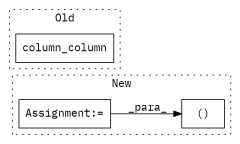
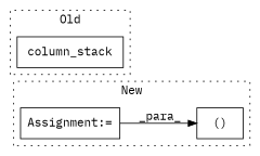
  digraph {
    rankdir=LR
    fontname="IBM Plex Mono"
    node [shape=box fontname="IBM Plex Mono"]
    n1 [a=106 l=19 label="()" s=14672]
    n2 [a=7 l=1 label="Assignment:=" s=14563]
-   n3 [a=32 l="13,1" label=column_column s="14536,14567"]
+   n3 [a=32 l="13,1" label=column_stack s="14536,14567"]
    subgraph cluster_1 {
      label=New
      style=dotted
      n1
      n2
    }
    subgraph cluster_2 {
      label=Old
      style=dotted
      n3
    }
    n2 -> n1 [label=_para_ fontname="IBM Plex Mono"]
  }
